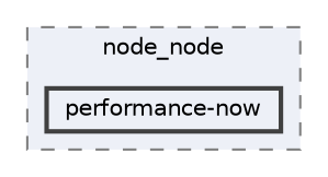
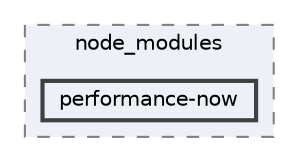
  digraph {
    compound=true
    n1 [color=grey25 fillcolor="#edf0f7" fontname=Helvetica fontsize=10 height=0.2 label="performance-now" shape=box style="filled,bold" width=0.4]
    subgraph cluster_1 {
      bgcolor="#edf0f7"
      fontname=Helvetica
      fontsize=10
-     label=node_node
+     label=node_modules
      pencolor=grey50
      style="filled,dashed"
      n1
    }
  }
